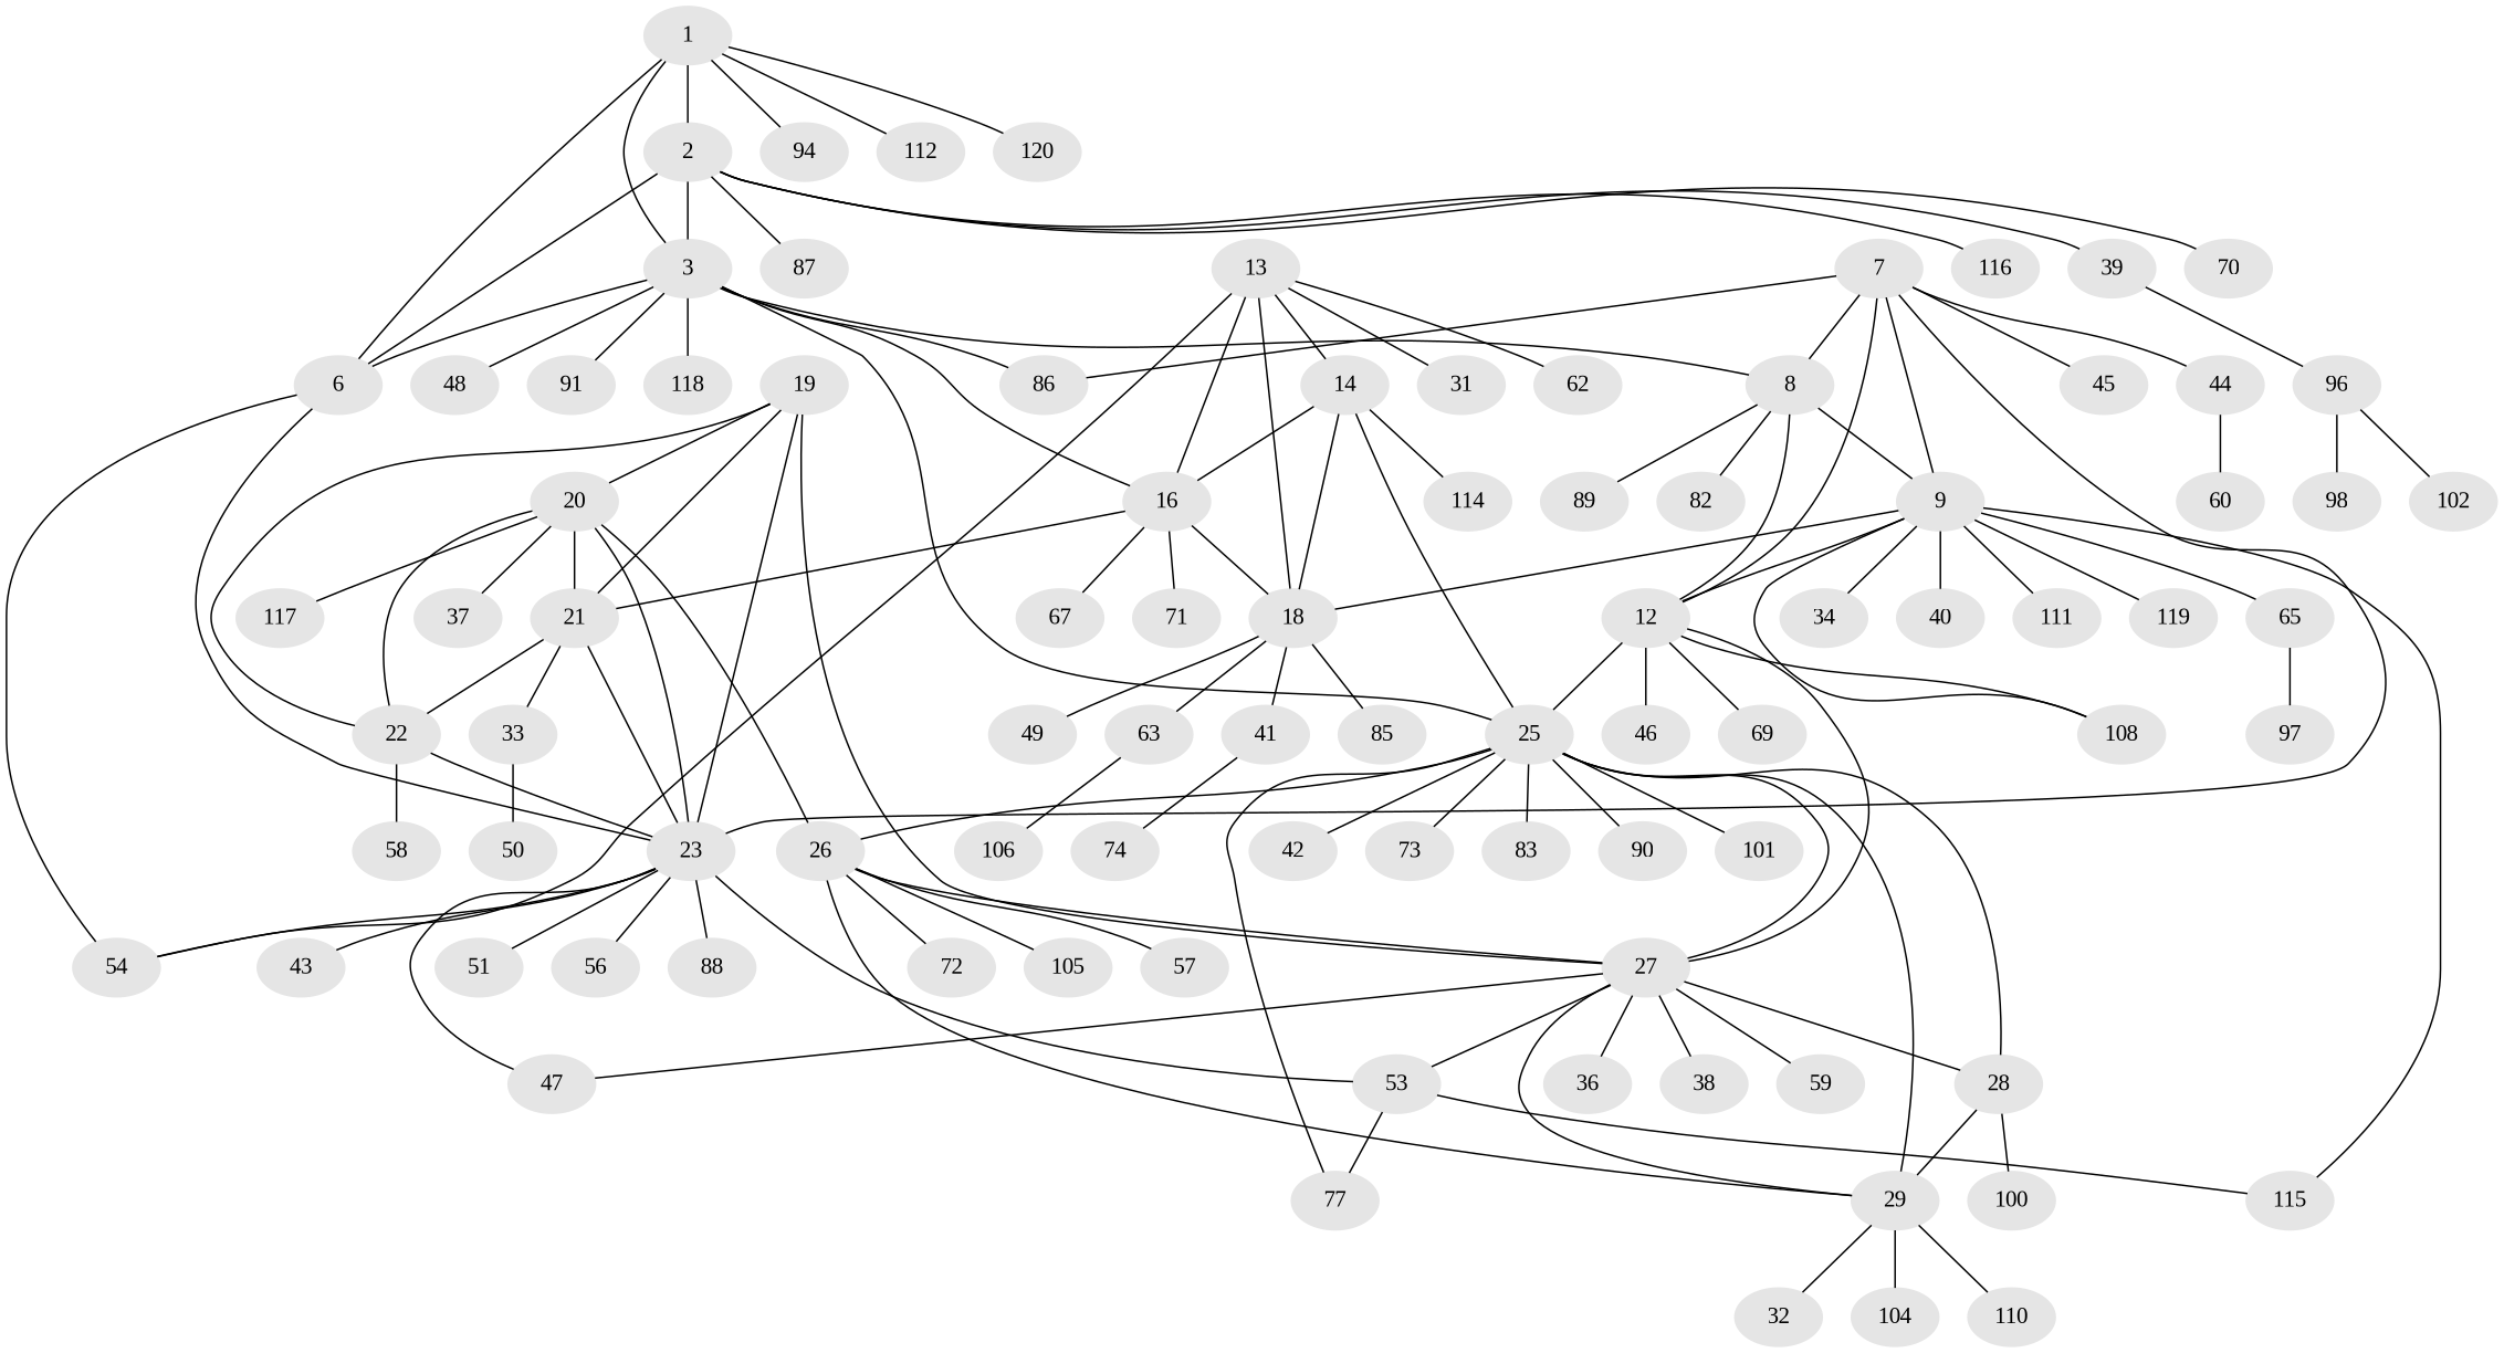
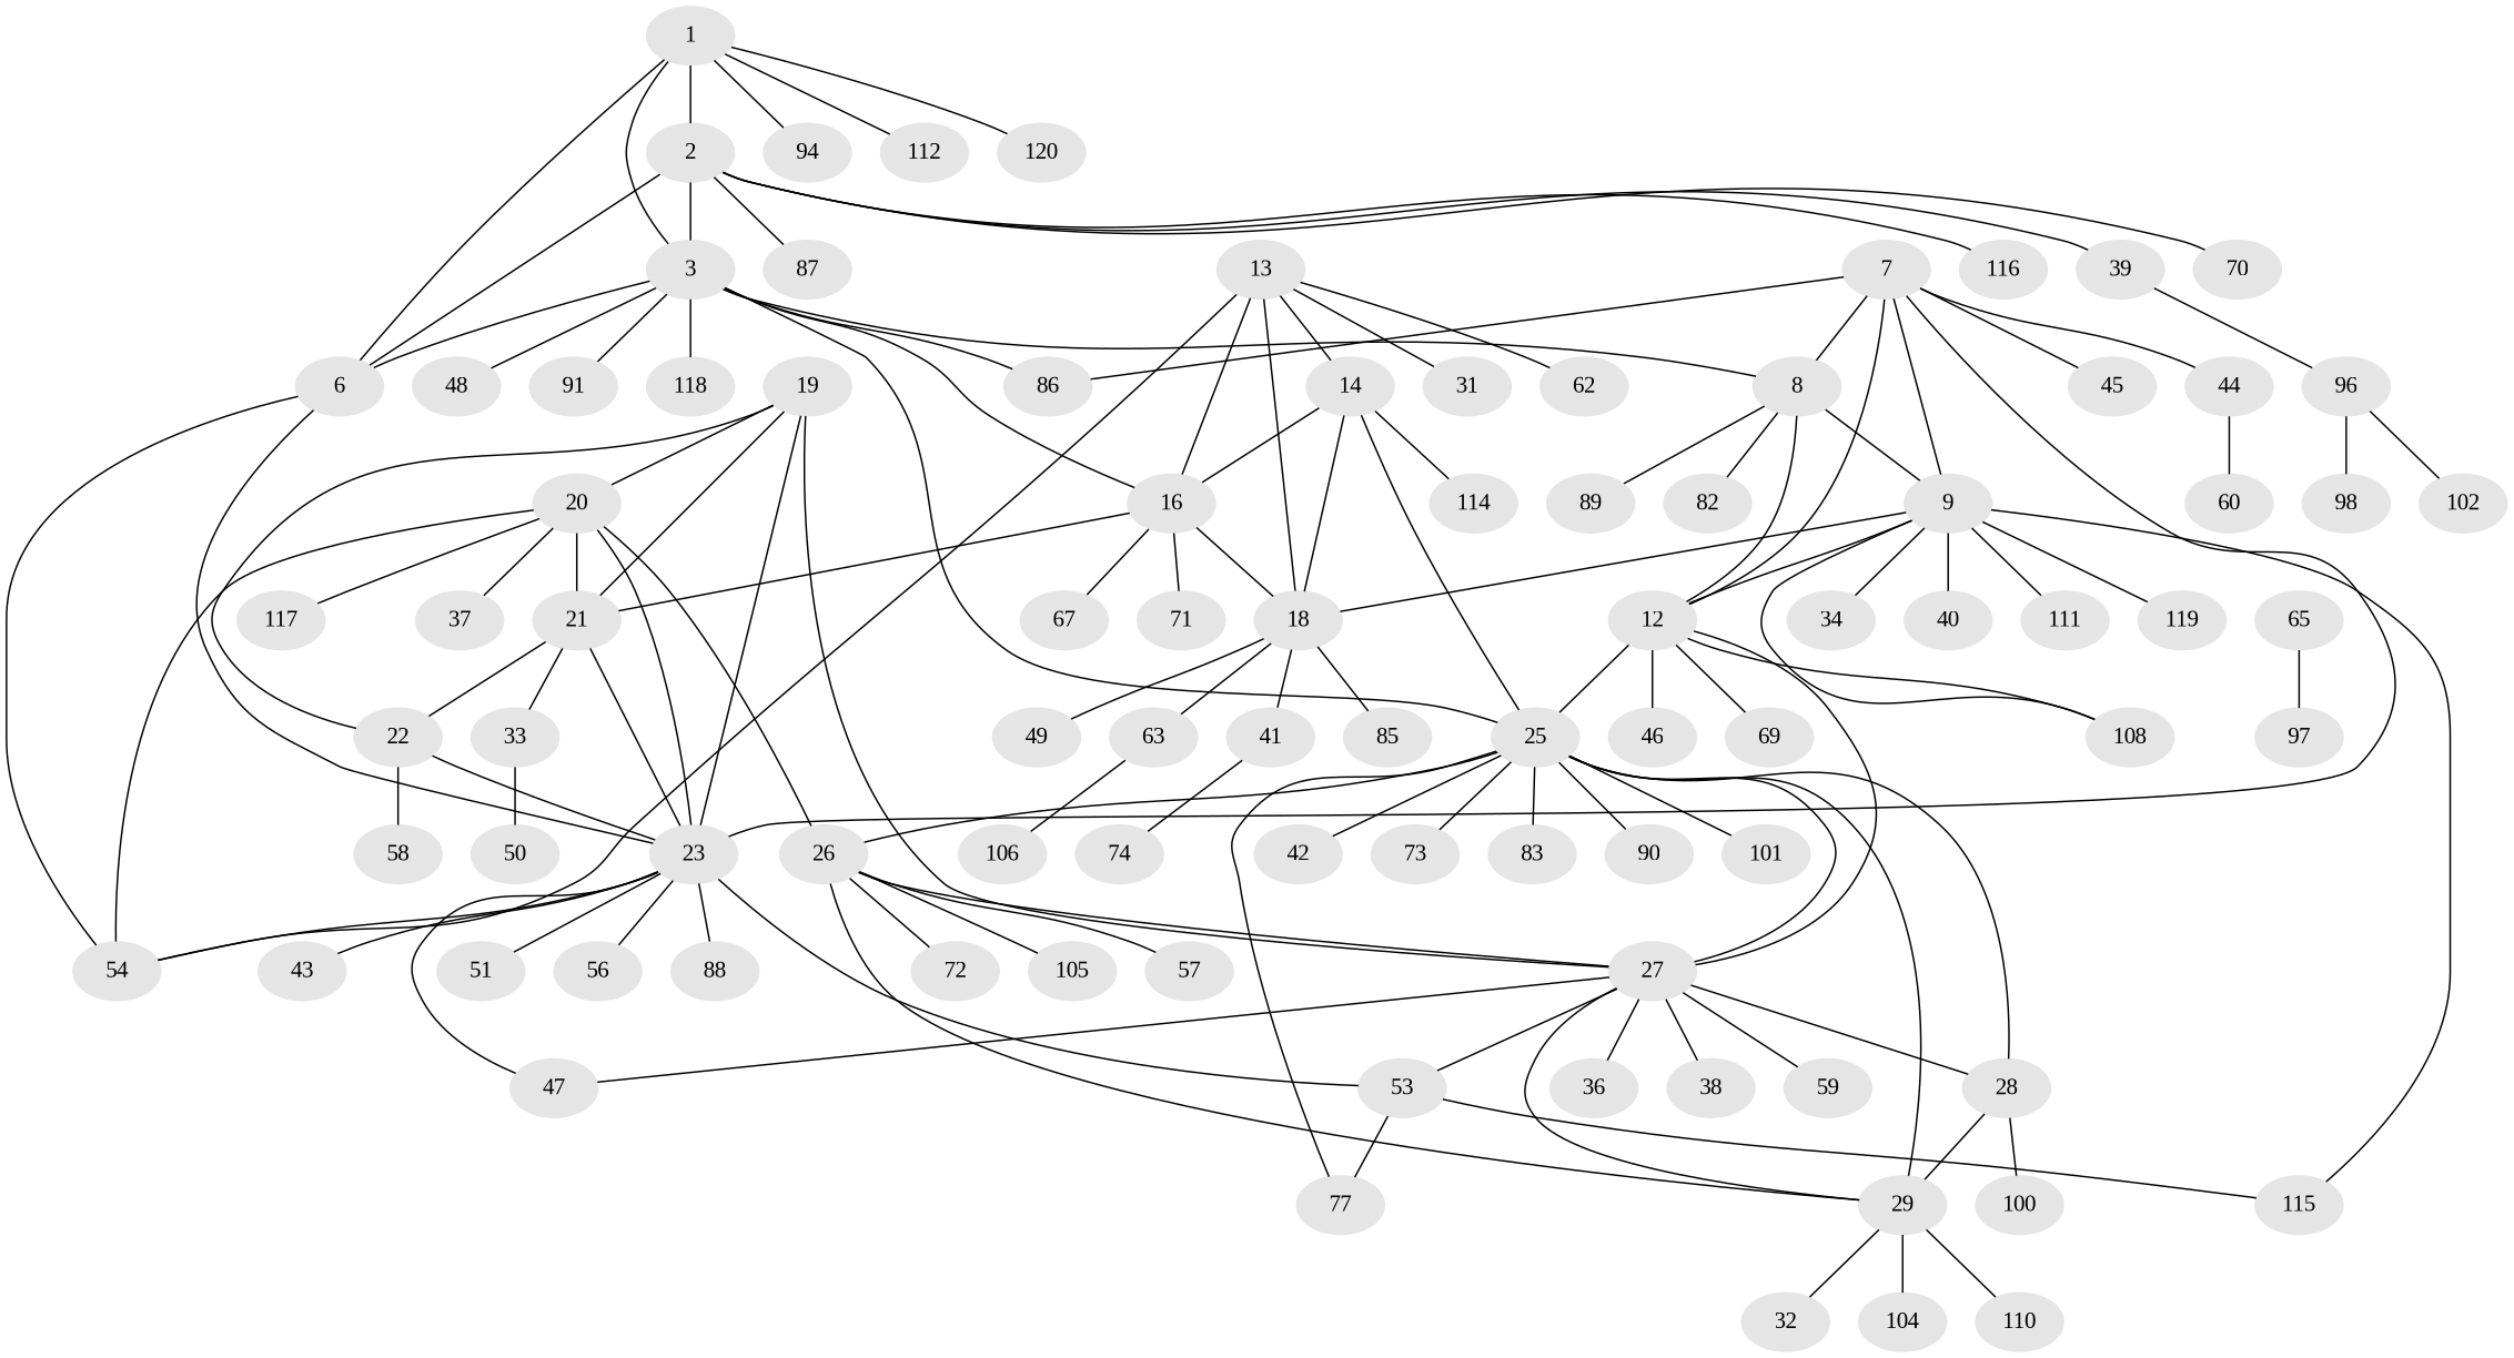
  graph {
    fontname="Liberation Serif"
    node [color=gray90 fontname="Liberation Serif" style=filled]
    edge [fontname="Liberation Serif"]
    1 [super="+61"]
    2 [super="+4"]
    3 [super="+5"]
    6 [super="+92"]
    94 [super="+113"]
    112
    120
    39
    70 [super="+78"]
    87
    116
    8 [super="+11"]
    16 [super="+17"]
    25 [super="+30"]
    48
    86
    91
    118
    23 [super="+24"]
    54 [super="+79"]
    96
    9 [super="+10"]
    12 [super="+93"]
    82
    89
    18 [super="+99"]
    21 [super="+109"]
    67
    71 [super="+103"]
    27 [super="+75"]
    26 [super="+81"]
    28 [super="+76"]
    29 [super="+55"]
    42 [super="+66"]
    73
    77
    83
    90
    101
    43
    47
    51
    53 [super="+95"]
    56
    88
    7 [super="+107"]
    44 [super="+52"]
    45 [super="+80"]
    34
    40
    65
    108
    111
    115
    119
    46
    69
    60
    41
    49
    63
    85
    97
    36 [super="+68"]
    38
    59
    13 [super="+15"]
    14 [super="+84"]
    31
    62
    114
    22 [super="+64"]
    33
    74
    106
    20 [super="+35"]
    37
    117
    19
    58
    57
    72
    105
    50
    100
    32
    104
    110
    98
    102
    1 -- 2 [weight=2]
    1 -- 3 [weight=2]
    1 -- 6
    1 -- 94
    1 -- 112
    1 -- 120
    2 -- 3 [weight=4]
    2 -- 6 [weight=2]
    2 -- 39
    2 -- 70
    2 -- 87
    2 -- 116
    3 -- 6 [weight=2]
    3 -- 8
    3 -- 16
    3 -- 25
    3 -- 48
    3 -- 86
    3 -- 91
    3 -- 118
    6 -- 23
    6 -- 54
    39 -- 96
    8 -- 9 [weight=4]
    8 -- 12 [weight=2]
    8 -- 82
    8 -- 89
    16 -- 18 [weight=2]
    16 -- 21
    16 -- 67
    16 -- 71
    25 -- 27 [weight=2]
    25 -- 26 [weight=2]
    25 -- 28 [weight=2]
    25 -- 29 [weight=2]
    25 -- 42
    25 -- 73
    25 -- 77
    25 -- 83
    25 -- 90
    25 -- 101
    23 -- 54
    23 -- 43
    23 -- 47
    23 -- 51
    23 -- 53
    23 -- 56
    23 -- 88
    96 -- 98
    96 -- 102
    9 -- 12 [weight=2]
    9 -- 18
    9 -- 34
    9 -- 40
-   9 -- 65
    9 -- 108
    9 -- 111
    9 -- 115
    9 -- 119
    12 -- 25
    12 -- 27
    12 -- 108
    12 -- 46
    12 -- 69
    18 -- 41
    18 -- 49
    18 -- 63
    18 -- 85
    21 -- 23 [weight=2]
    21 -- 22
    21 -- 33
    27 -- 28
    27 -- 29
    27 -- 47
    27 -- 53
    27 -- 36
    27 -- 38
    27 -- 59
    26 -- 27
    26 -- 29
    26 -- 57
    26 -- 72
    26 -- 105
    28 -- 29
    28 -- 100
    29 -- 32
    29 -- 104
    29 -- 110
    53 -- 77
    53 -- 115
    7 -- 8 [weight=2]
    7 -- 86
    7 -- 23
    7 -- 9 [weight=2]
    7 -- 12
    7 -- 44
    7 -- 45
    44 -- 60
    65 -- 97
    41 -- 74
    63 -- 106
    13 -- 16 [weight=4]
    13 -- 54
    13 -- 18 [weight=2]
    13 -- 14 [weight=2]
    13 -- 31
    13 -- 62
    14 -- 16 [weight=2]
    14 -- 25
    14 -- 18
    14 -- 114
    22 -- 23 [weight=2]
    22 -- 58
    33 -- 50
    20 -- 23 [weight=2]
    20 -- 21
    20 -- 26
-   20 -- 22
+   20 -- 54
    20 -- 37
    20 -- 117
    19 -- 23 [weight=2]
    19 -- 21
    19 -- 27
    19 -- 22
    19 -- 20
  }
